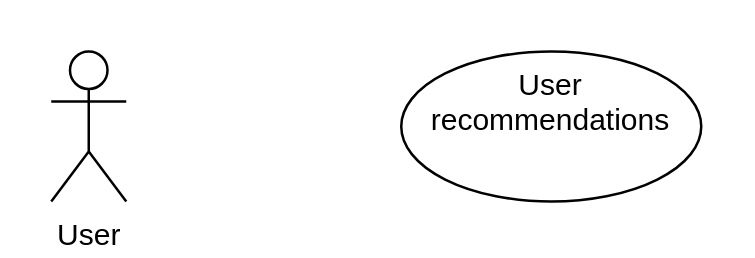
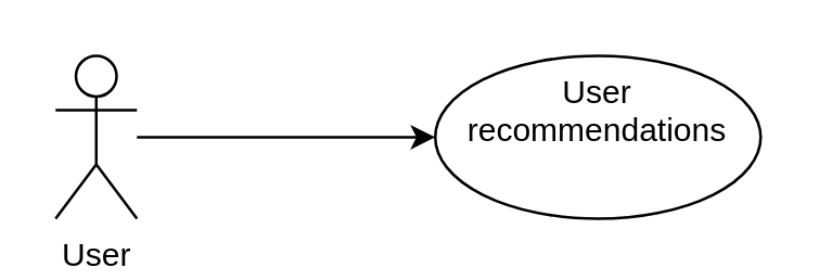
  <mxCell id="0" />
  <mxCell id="1" parent="0" />
+ <mxCell id="2" value="" style="edgeStyle=orthogonalEdgeStyle;rounded=0;orthogonalLoop=1;jettySize=auto;html=1;" edge="1" parent="1" source="3" target="4"><mxGeometry relative="1" as="geometry" /></mxCell>
  <mxCell id="3" value="User" style="shape=umlActor;verticalLabelPosition=bottom;verticalAlign=top;html=1;outlineConnect=0;" vertex="1" parent="1"><mxGeometry x="20" y="20" width="30" height="60" as="geometry" /></mxCell>
  <mxCell id="4" value="User recommendations" style="ellipse;whiteSpace=wrap;html=1;verticalAlign=top;" vertex="1" parent="1"><mxGeometry x="160" y="20" width="120" height="60" as="geometry" /></mxCell>
